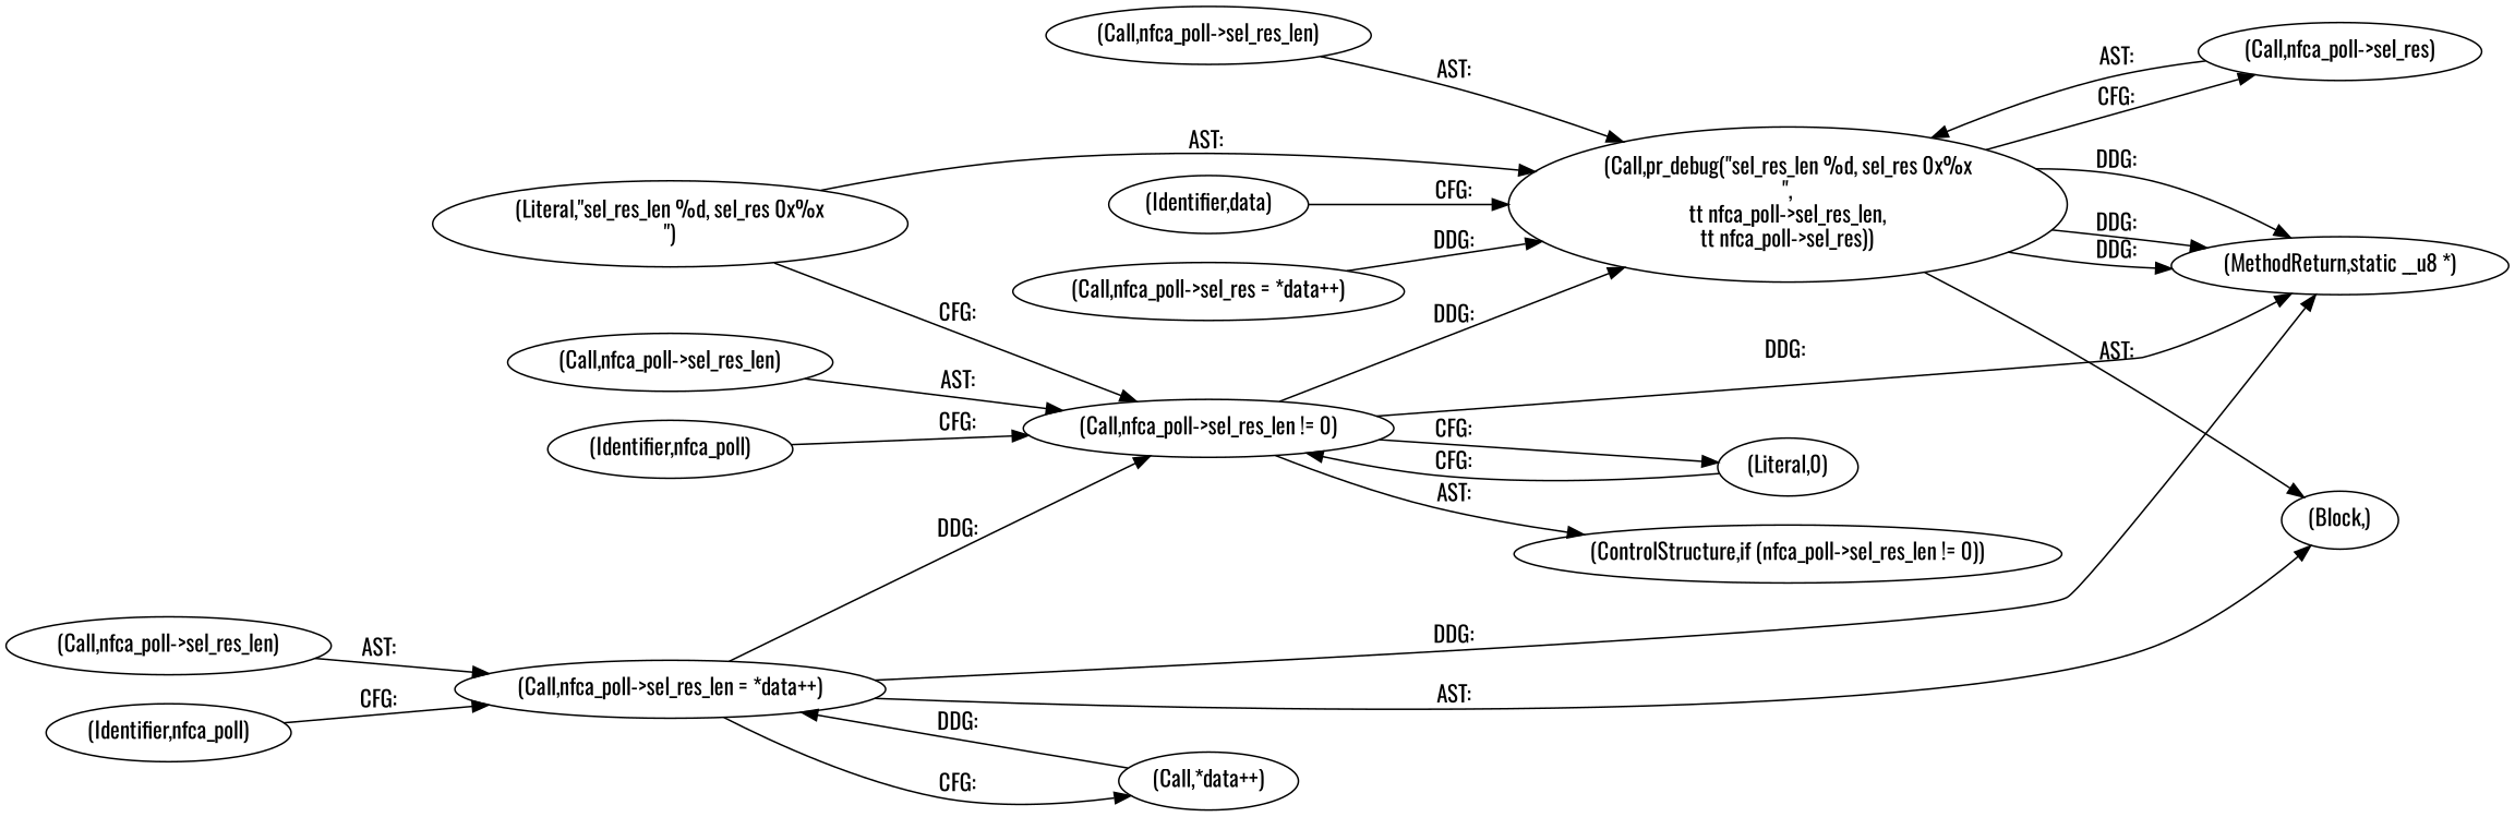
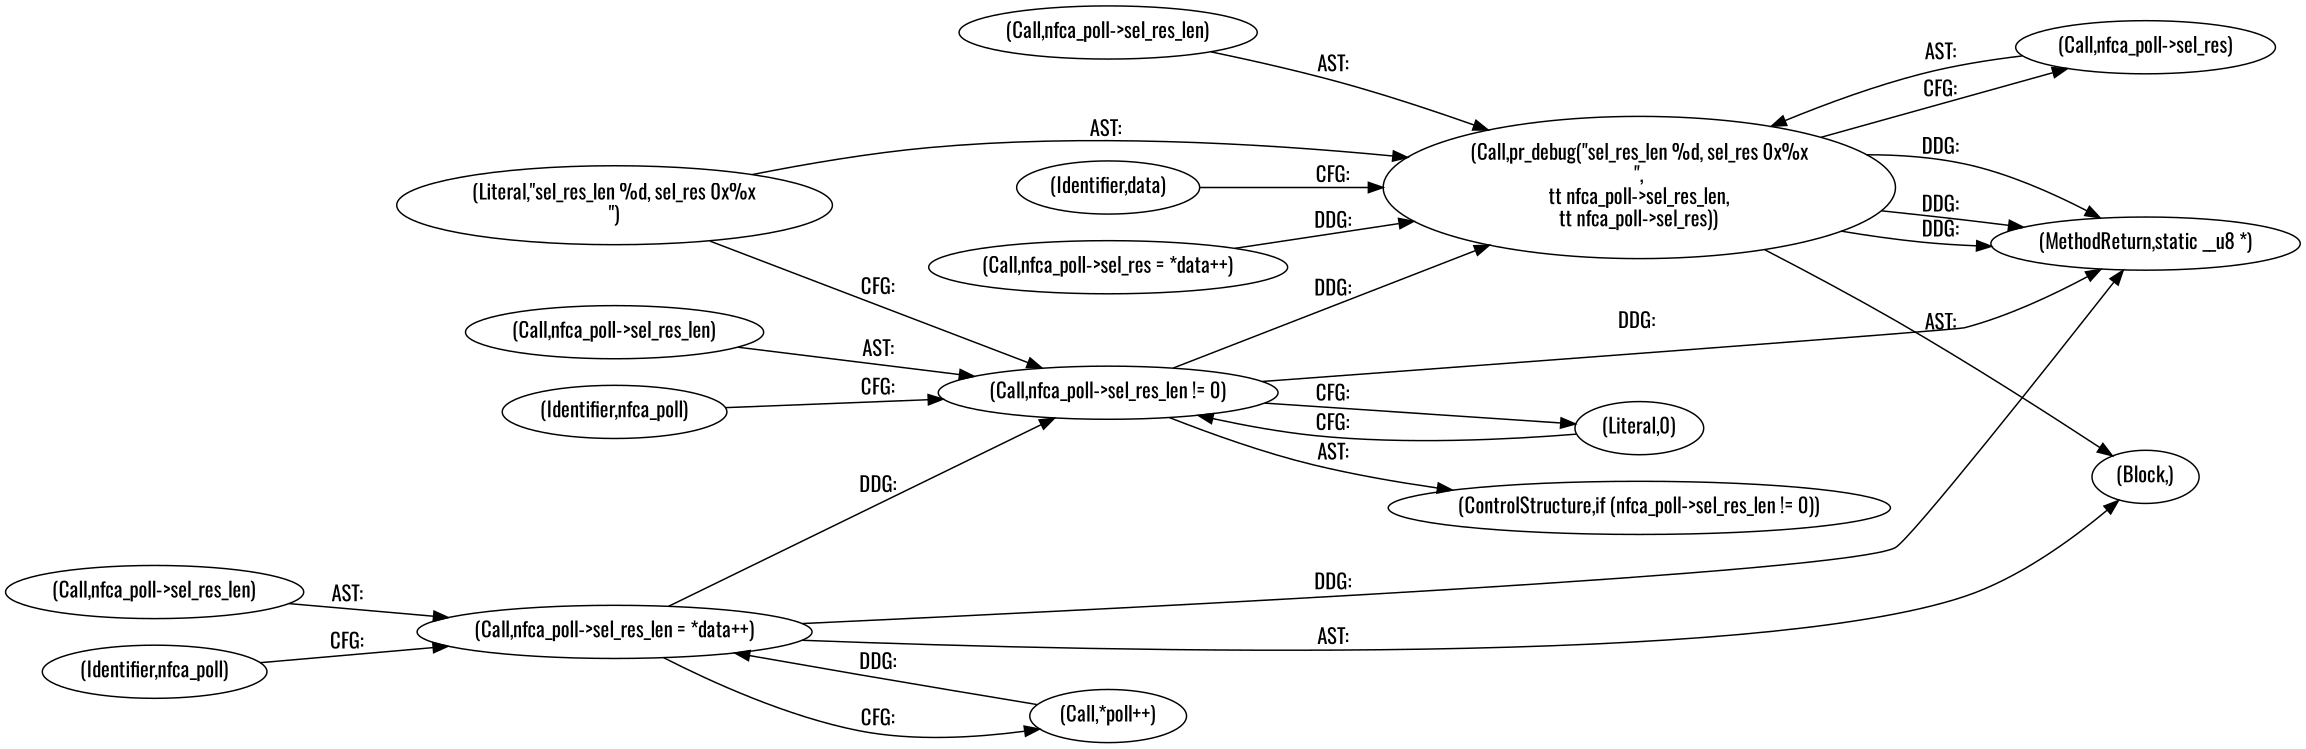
  digraph {
    fontname=Oswald
    rankdir=LR
    node [fontname=Oswald]
    edge [fontname=Oswald]
    n1 [label="(Call,nfca_poll->sel_res_len != 0)"]
    n2 [label="(Call,pr_debug(\"sel_res_len %d, sel_res 0x%x\n\",\n\t\t nfca_poll->sel_res_len,\n\t\t nfca_poll->sel_res))"]
    n3 [label="(Literal,0)"]
    n4 [label="(ControlStructure,if (nfca_poll->sel_res_len != 0))"]
    n5 [label="(MethodReturn,static __u8 *)"]
    n6 [label="(Block,)"]
    n7 [label="(Call,nfca_poll->sel_res)"]
    n8 [label="(Call,nfca_poll->sel_res_len = *data++)"]
-   n9 [label="(Call,*data++)"]
+   n9 [label="(Call,*poll++)"]
    n10 [label="(Call,nfca_poll->sel_res_len)"]
    n11 [label="(Call,nfca_poll->sel_res_len)"]
    n12 [label="(Literal,\"sel_res_len %d, sel_res 0x%x\n\")"]
    n13 [label="(Identifier,nfca_poll)"]
    n14 [label="(Identifier,data)"]
    n15 [label="(Call,nfca_poll->sel_res = *data++)"]
    n16 [label="(Identifier,nfca_poll)"]
    n17 [label="(Call,nfca_poll->sel_res_len)"]
    n1 -> n2 [label="DDG: "]
    n1 -> n3 [label="CFG: "]
    n1 -> n4 [label="AST: "]
    n1 -> n5 [label="DDG: "]
    n2 -> n5 [label="DDG: "]
    n2 -> n5 [label="DDG: "]
    n2 -> n5 [label="DDG: "]
    n2 -> n6 [label="AST: "]
    n2 -> n7 [label="CFG: "]
    n3 -> n1 [label="CFG: "]
    n7 -> n2 [label="AST: "]
    n8 -> n1 [label="DDG: "]
    n8 -> n5 [label="DDG: "]
    n8 -> n6 [label="AST: "]
    n8 -> n9 [label="CFG: "]
    n9 -> n8 [label="DDG: "]
    n10 -> n1 [label="AST: "]
    n11 -> n8 [label="AST: "]
    n12 -> n1 [label="CFG: "]
    n12 -> n2 [label="AST: "]
    n13 -> n8 [label="CFG: "]
    n14 -> n2 [label="CFG: "]
    n15 -> n2 [label="DDG: "]
    n16 -> n1 [label="CFG: "]
    n17 -> n2 [label="AST: "]
  }
